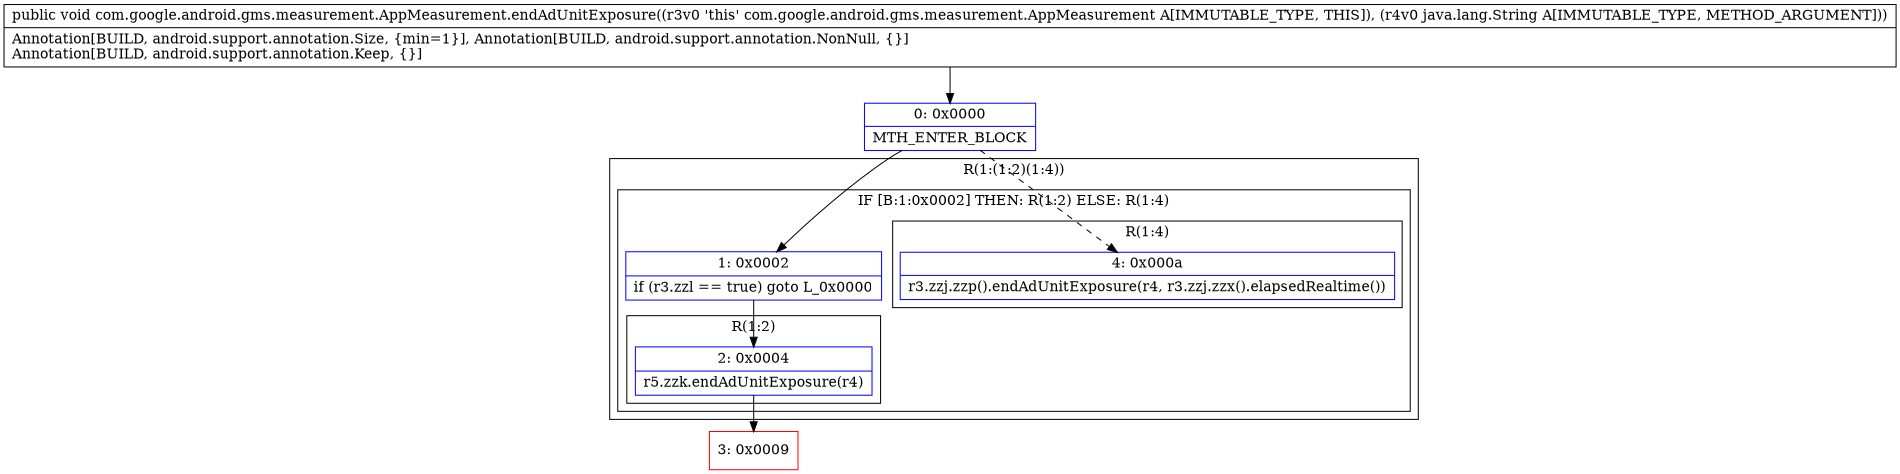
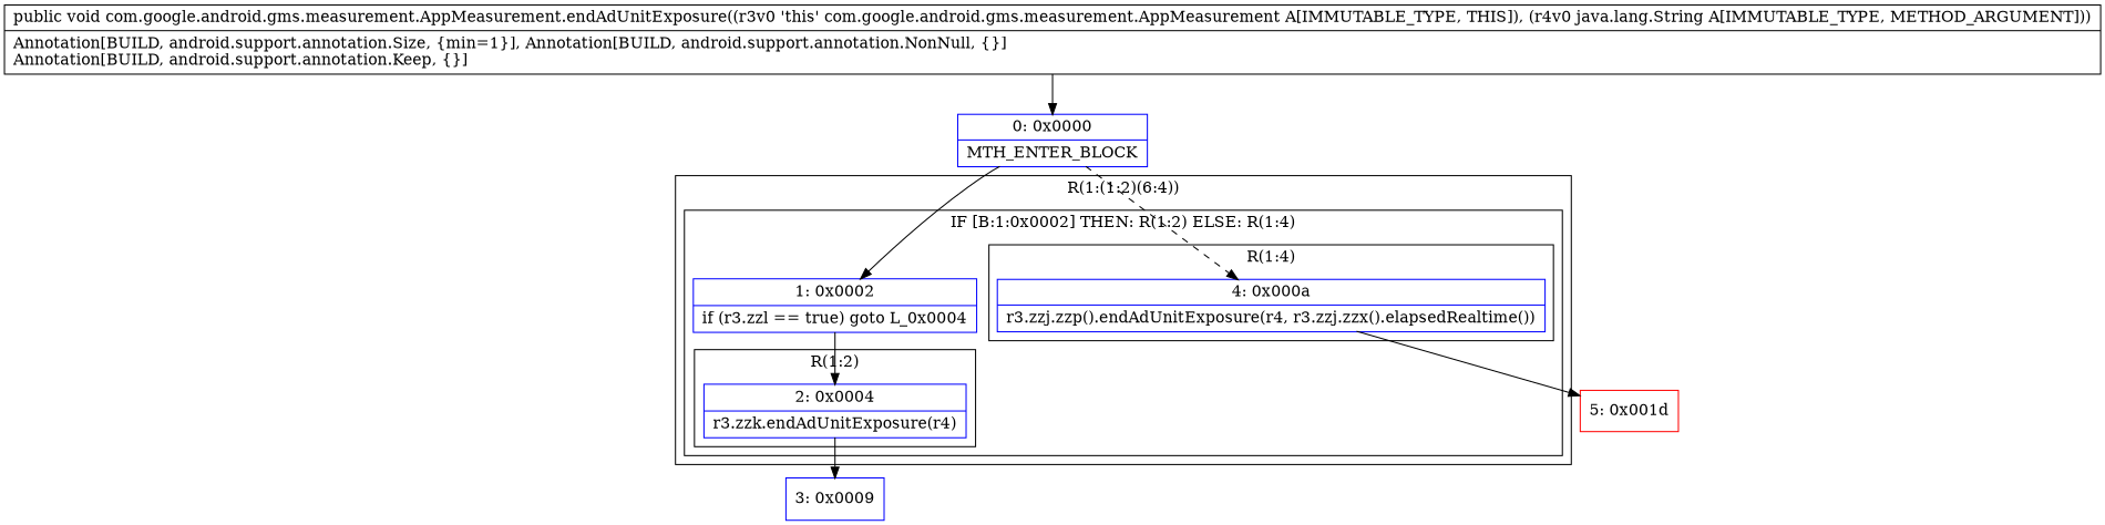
  digraph {
    node [color=blue shape=record]
-   n1 [label="{2\:\ 0x0004|r5.zzk.endAdUnitExposure(r4)\l}"]
+   n1 [label="{2\:\ 0x0004|r3.zzk.endAdUnitExposure(r4)\l}"]
    n2 [label="{4\:\ 0x000a|r3.zzj.zzp().endAdUnitExposure(r4, r3.zzj.zzx().elapsedRealtime())\l}"]
-   n3 [label="{1\:\ 0x0002|if (r3.zzl == true) goto L_0x0000\l}"]
-   n4 [color=red label="{3\:\ 0x0009}"]
+   n3 [label="{1\:\ 0x0002|if (r3.zzl == true) goto L_0x0004\l}"]
+   n4 [label="{3\:\ 0x0009}"]
+   n5 [color=red label="{5\:\ 0x001d}"]
    n6 [label="{0\:\ 0x0000|MTH_ENTER_BLOCK\l}"]
    n7 [label="{public void com.google.android.gms.measurement.AppMeasurement.endAdUnitExposure((r3v0 'this' com.google.android.gms.measurement.AppMeasurement A[IMMUTABLE_TYPE, THIS]), (r4v0 java.lang.String A[IMMUTABLE_TYPE, METHOD_ARGUMENT]))  | Annotation[BUILD, android.support.annotation.Size, \{min=1\}], Annotation[BUILD, android.support.annotation.NonNull, \{\}]\lAnnotation[BUILD, android.support.annotation.Keep, \{\}]\l}" color=""]
    subgraph cluster_1 {
-     label="R(1:(1:2)(1:4))"
+     label="R(1:(1:2)(6:4))"
      subgraph cluster_2 {
        label="IF [B:1:0x0002] THEN: R(1:2) ELSE: R(1:4)"
        n3
        subgraph cluster_3 {
          label="R(1:2)"
          n1
        }
        subgraph cluster_4 {
          label="R(1:4)"
          n2
        }
      }
    }
    n1 -> n4
+   n2 -> n5
    n3 -> n1
    n6 -> n2 [style=dashed]
    n6 -> n3
    n7 -> n6
  }
